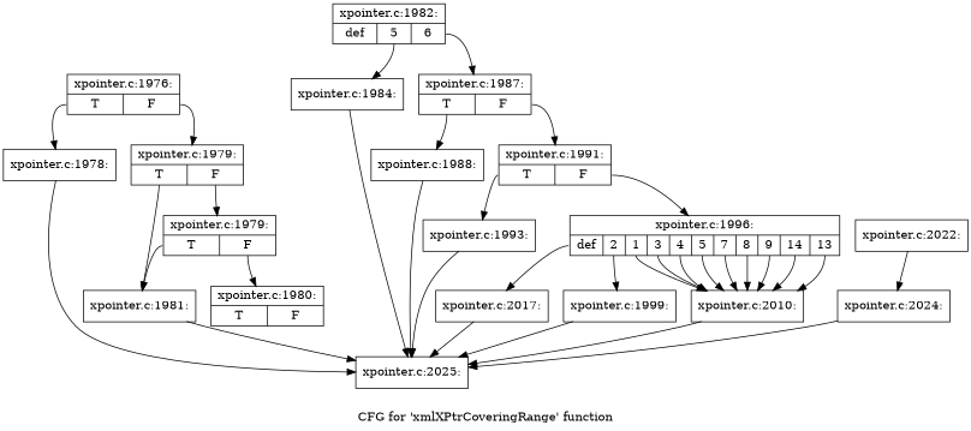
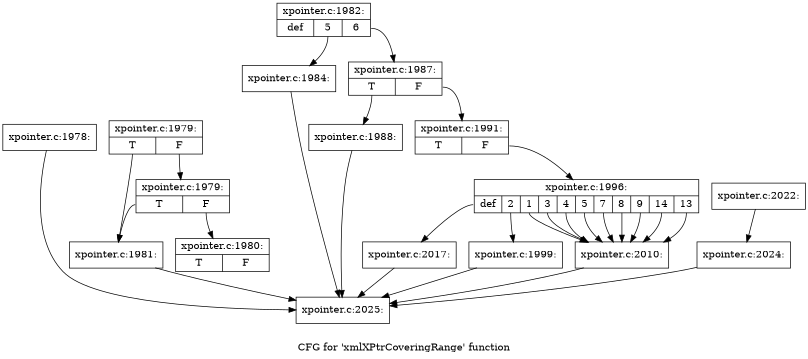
  digraph {
    label="CFG for 'xmlXPtrCoveringRange' function"
    node [shape=record]
-   n1 [label="{xpointer.c:1976:|{<s0>T|<s1>F}}"]
    n2 [label="{xpointer.c:1978:}"]
    n3 [label="{xpointer.c:1979:|{<s0>T|<s1>F}}"]
    n4 [label="{xpointer.c:2025:}"]
    n5 [label="{xpointer.c:1981:}"]
    n6 [label="{xpointer.c:1979:|{<s0>T|<s1>F}}"]
    n7 [label="{xpointer.c:1980:|{<s0>T|<s1>F}}"]
    n8 [label="{xpointer.c:1982:|{<s0>def|<s1>5|<s2>6}}"]
    n9 [label="{xpointer.c:1984:}"]
    n10 [label="{xpointer.c:1987:|{<s0>T|<s1>F}}"]
    n11 [label="{xpointer.c:2022:}"]
    n12 [label="{xpointer.c:2024:}"]
    n13 [label="{xpointer.c:1988:}"]
    n14 [label="{xpointer.c:1991:|{<s0>T|<s1>F}}"]
-   n15 [label="{xpointer.c:1993:}"]
    n16 [label="{xpointer.c:1996:|{<s0>def|<s1>2|<s2>1|<s3>3|<s4>4|<s5>5|<s6>7|<s7>8|<s8>9|<s9>14|<s10>13}}"]
    n17 [label="{xpointer.c:2017:}"]
    n18 [label="{xpointer.c:1999:}"]
    n19 [label="{xpointer.c:2010:}"]
-   n1 -> n2 [tailport=s0]
-   n1 -> n3 [tailport=s1]
    n2 -> n4
    n3 -> n5 [tailport=s0]
    n3 -> n6 [tailport=s1]
    n5 -> n4
    n6 -> n5 [tailport=s0]
    n6 -> n7 [tailport=s1]
    n8 -> n9 [tailport=s1]
    n8 -> n10 [tailport=s2]
    n9 -> n4
    n10 -> n13 [tailport=s0]
    n10 -> n14 [tailport=s1]
    n11 -> n12
    n12 -> n4
    n13 -> n4
-   n14 -> n15 [tailport=s0]
    n14 -> n16 [tailport=s1]
-   n15 -> n4
    n16 -> n17 [tailport=s0]
    n16 -> n18 [tailport=s1]
    n16 -> n19 [tailport=s2]
    n16 -> n19 [tailport=s3]
    n16 -> n19 [tailport=s4]
    n16 -> n19 [tailport=s5]
    n16 -> n19 [tailport=s6]
    n16 -> n19 [tailport=s7]
    n16 -> n19 [tailport=s8]
    n16 -> n19 [tailport=s9]
    n16 -> n19 [tailport=s10]
    n17 -> n4
    n18 -> n4
    n19 -> n4
  }
